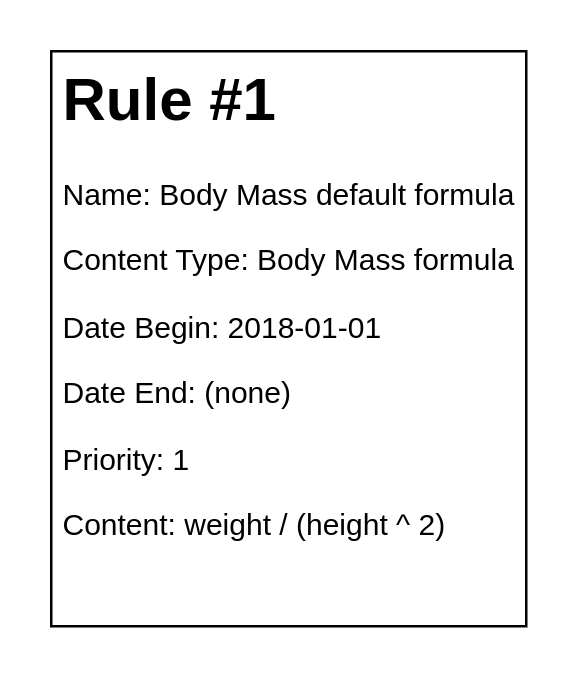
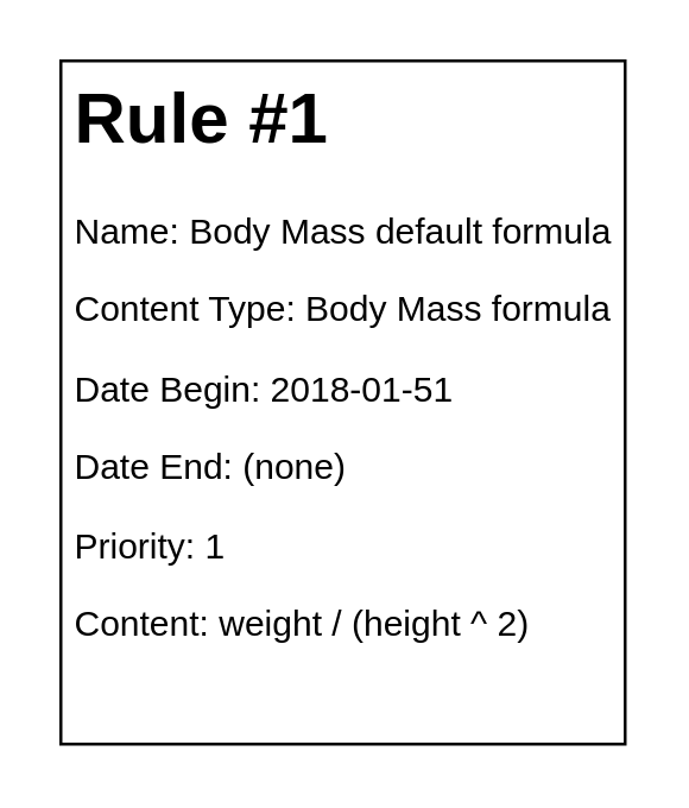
  <mxCell id="0" />
  <mxCell id="1" parent="0" />
- <mxCell id="2" value="&lt;h1&gt;Rule #1&lt;/h1&gt;&lt;p&gt;Name: Body Mass default formula&lt;/p&gt;&lt;p&gt;Content Type: Body Mass formula&lt;/p&gt;&lt;p&gt;Date Begin: 2018-01-01&lt;/p&gt;&lt;p&gt;Date End: (none)&lt;/p&gt;&lt;p&gt;Priority: 1&lt;/p&gt;&lt;p&gt;Content:&amp;nbsp;&lt;span&gt;weight&amp;nbsp;/&amp;nbsp;(height&amp;nbsp;^&amp;nbsp;2)&lt;/span&gt;&lt;/p&gt;" style="text;html=1;strokeColor=#000000;fillColor=none;spacing=5;spacingTop=-20;whiteSpace=wrap;overflow=hidden;rounded=0;" parent="1" vertex="1"><mxGeometry x="20" y="20" width="190" height="230" as="geometry" /></mxCell>
+ <mxCell id="2" value="&lt;h1&gt;Rule #1&lt;/h1&gt;&lt;p&gt;Name: Body Mass default formula&lt;/p&gt;&lt;p&gt;Content Type: Body Mass formula&lt;/p&gt;&lt;p&gt;Date Begin: 2018-01-51&lt;/p&gt;&lt;p&gt;Date End: (none)&lt;/p&gt;&lt;p&gt;Priority: 1&lt;/p&gt;&lt;p&gt;Content:&amp;nbsp;&lt;span&gt;weight&amp;nbsp;/&amp;nbsp;(height&amp;nbsp;^&amp;nbsp;2)&lt;/span&gt;&lt;/p&gt;" style="text;html=1;strokeColor=#000000;fillColor=none;spacing=5;spacingTop=-20;whiteSpace=wrap;overflow=hidden;rounded=0;" parent="1" vertex="1"><mxGeometry x="20" y="20" width="190" height="230" as="geometry" /></mxCell>
